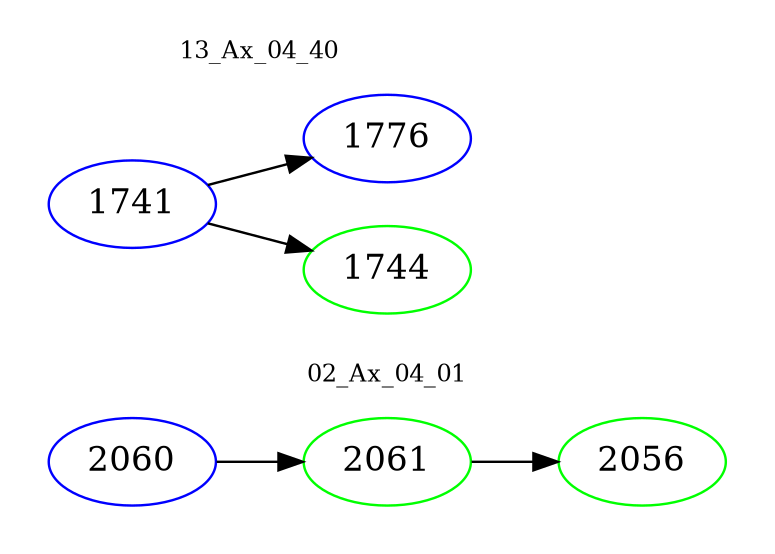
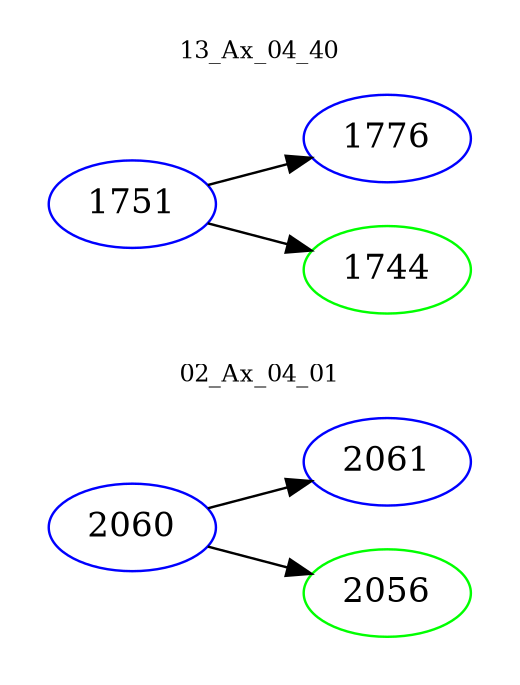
  digraph {
    fontname="DejaVu Serif"
    rankdir=LR
    node [color=blue fontname="DejaVu Serif"]
    edge [color=black fontname="DejaVu Serif"]
    n1 [label=2060]
    n2 [color=green label=2056]
-   n3 [color=green label=2061]
-   n4 [label=1741]
+   n3 [label=2061]
+   n4 [label=1751]
    n5 [color=green label=1744]
    n6 [label=1776]
    subgraph cluster_1 {
      color=white
      fontsize=10
      label="02_Ax_04_01"
      n1
      n2
      n3
    }
    subgraph cluster_2 {
      color=white
      fontsize=10
      label="13_Ax_04_40"
      n4
      n5
      n6
    }
-   n3 -> n2
+   n1 -> n2
    n1 -> n3
    n4 -> n5
    n4 -> n6
  }
